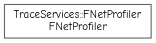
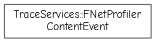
  digraph {
    rankdir=LR
    fontname="Comic Neue"
-   n1 [color=grey40 fillcolor=white fontname="Comic Neue" fontsize=10 height=0.2 label="TraceServices::FNetProfiler\lFNetProfiler" shape=box style=filled width=0.4]
+   n1 [color=grey40 fillcolor=white fontname="Comic Neue" fontsize=10 height=0.2 label="TraceServices::FNetProfiler\lContentEvent" shape=box style=filled width=0.4]
  }
